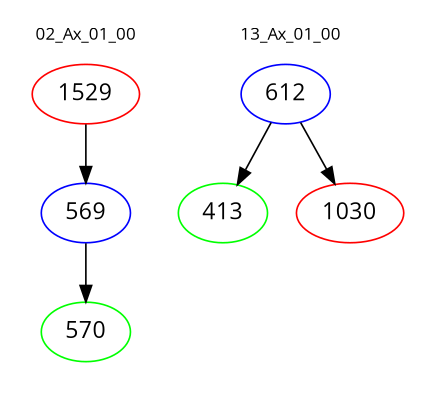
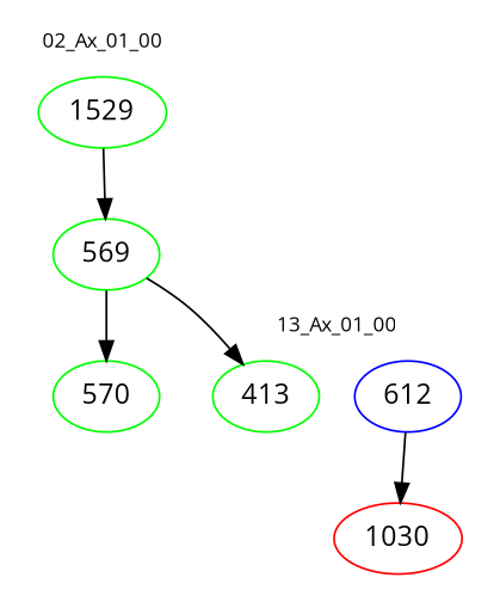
  digraph {
    fontname="Open Sans"
    node [color=blue fontname="Open Sans"]
    edge [color=black fontname="Open Sans"]
-   n1 [label=569]
+   n1 [color=green label=569]
    n2 [color=green label=570]
-   n3 [color=red label=1529]
+   n3 [color=green label=1529]
    n4 [label=612]
    n5 [color=green label=413]
    n6 [color=red label=1030]
    subgraph cluster_1 {
      color=white
      fontsize=10
      label="02_Ax_01_00"
      n1
      n2
      n3
    }
    subgraph cluster_2 {
      color=white
      fontsize=10
      label="13_Ax_01_00"
      n4
      n5
      n6
    }
    n1 -> n2
    n3 -> n1
-   n4 -> n5
+   n1 -> n5
    n4 -> n6
  }
